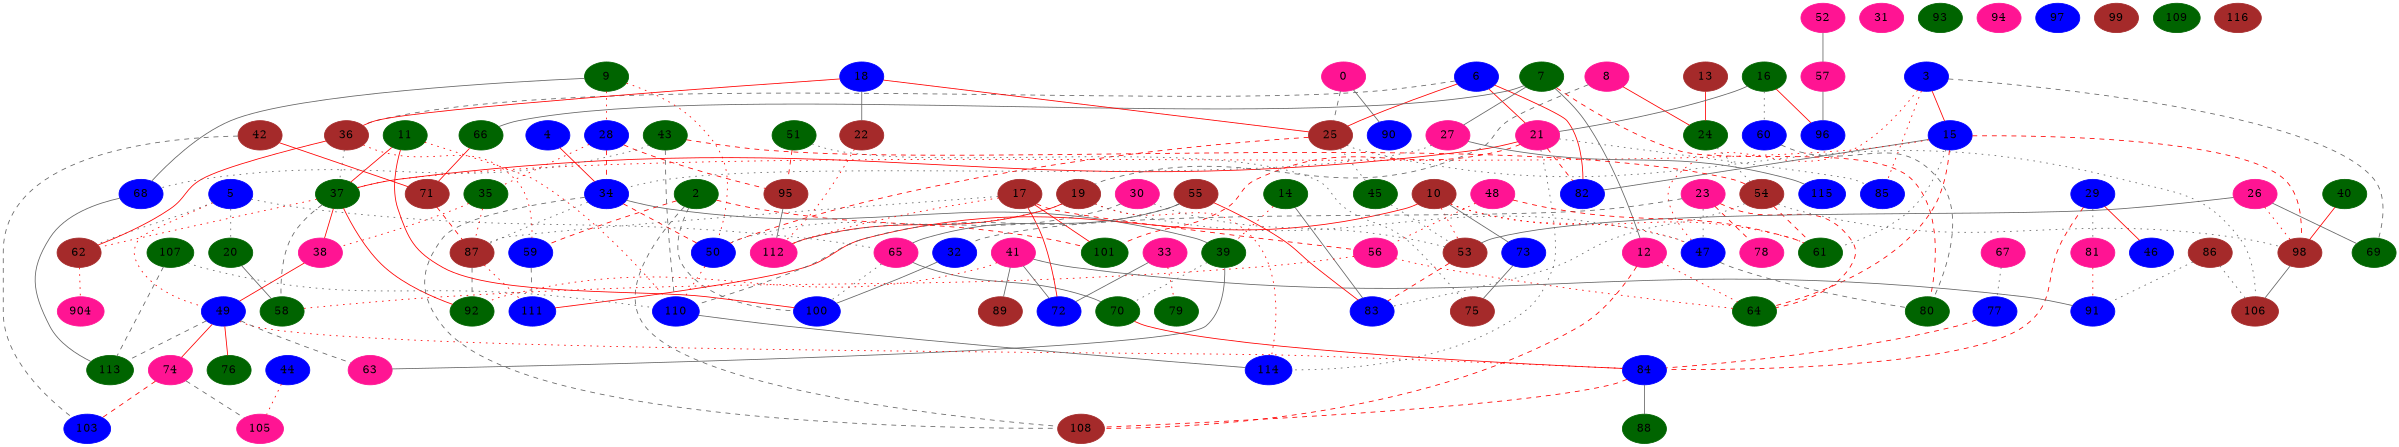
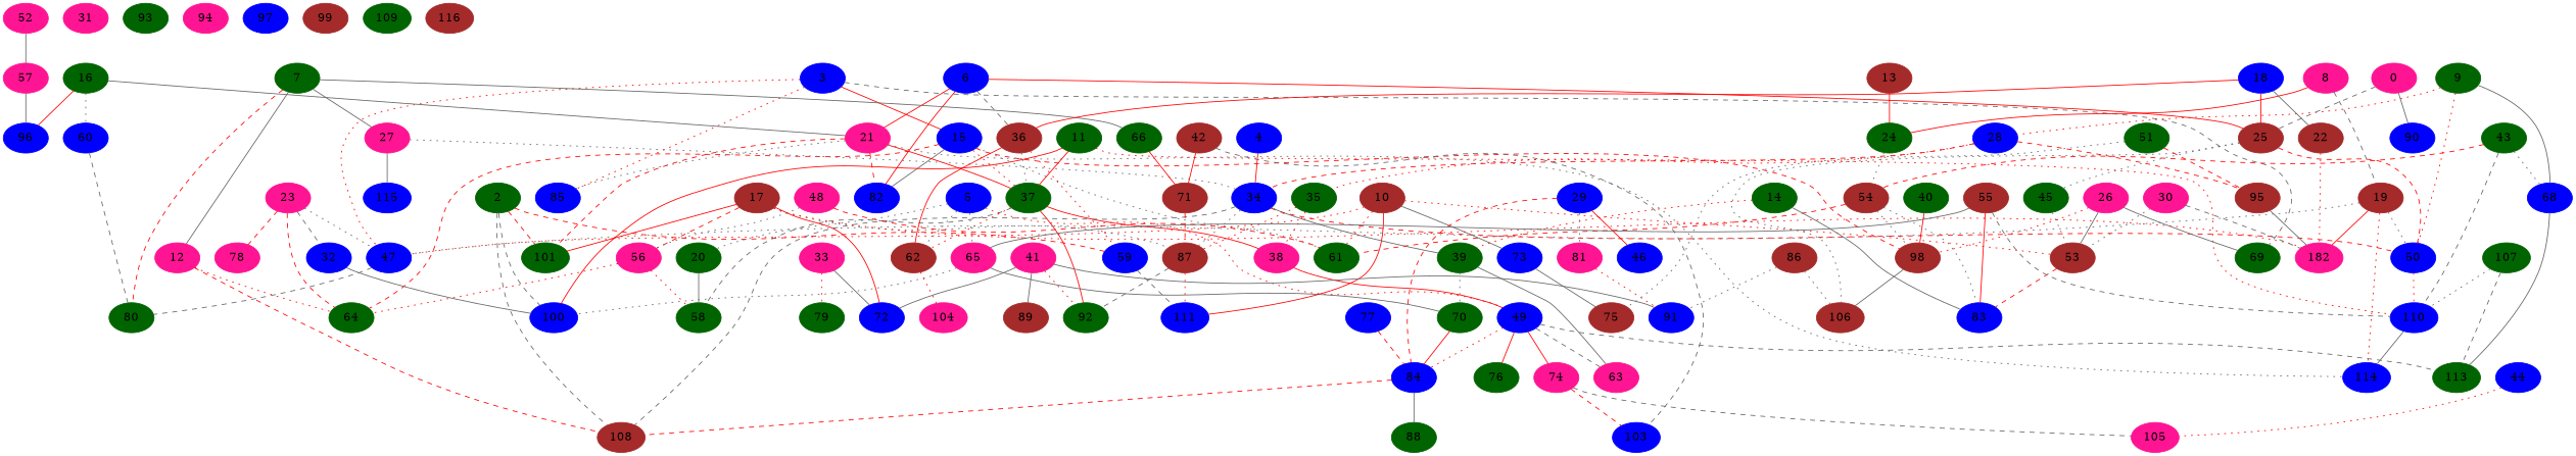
  graph {
    node [color=blue style=filled]
    edge [color=red style=dotted]
    n1 [color=deeppink label=0]
    25 [color=brown]
    90
    50
    45 [color=darkgreen]
    106 [color=brown]
    2 [color=darkgreen]
    59
    100
    101 [color=darkgreen]
    108 [color=brown]
    111
    3
    15
    47
    69 [color=darkgreen]
    85
    82
    61 [color=darkgreen]
    37 [color=darkgreen]
    64 [color=darkgreen]
    98 [color=brown]
    80 [color=darkgreen]
    4
    34
    39 [color=darkgreen]
    87 [color=brown]
    20 [color=darkgreen]
    5
    49
    62 [color=brown]
    65 [color=deeppink]
    58 [color=darkgreen]
    84
    63 [color=deeppink]
    74 [color=deeppink]
    76 [color=darkgreen]
    113 [color=darkgreen]
-   104 [color=deeppink label=904]
+   104 [color=deeppink]
    70 [color=darkgreen]
    6
    21 [color=deeppink]
    36 [color=brown]
    114
    7 [color=darkgreen]
    12 [color=deeppink]
    27 [color=deeppink]
    66 [color=darkgreen]
    115
    71 [color=brown]
    8 [color=deeppink]
    19 [color=brown]
    24 [color=darkgreen]
-   112 [color=deeppink]
+   112 [color=deeppink label=182]
    54 [color=brown]
    9 [color=darkgreen]
    28
    68
    35 [color=darkgreen]
    95 [color=brown]
    110
    10 [color=brown]
    53 [color=brown]
    73
    83
    75 [color=brown]
    11 [color=darkgreen]
    38 [color=deeppink]
    92 [color=darkgreen]
    13 [color=brown]
    14 [color=darkgreen]
    16 [color=darkgreen]
    60
    96
    17 [color=brown]
    56 [color=deeppink]
    72
    18
    22 [color=brown]
    23 [color=deeppink]
    32
    78 [color=deeppink]
    26 [color=deeppink]
    29
    46
    81 [color=deeppink]
    91
    88 [color=darkgreen]
    30 [color=deeppink]
    31 [color=deeppink]
    33 [color=deeppink]
    79 [color=darkgreen]
    40 [color=darkgreen]
    41 [color=deeppink]
    89 [color=brown]
    42 [color=brown]
    103
    43 [color=darkgreen]
    105 [color=deeppink]
    44
    48 [color=deeppink]
    51 [color=darkgreen]
    52 [color=deeppink]
    57 [color=deeppink]
    55 [color=brown]
-   67 [color=deeppink]
    77
    86 [color=brown]
    93 [color=darkgreen]
    94 [color=deeppink]
    97
    99 [color=brown]
    107 [color=darkgreen]
    109 [color=darkgreen]
    116 [color=brown]
    n1 -- 25 [color=gray40 style=dashed]
    n1 -- 90 [color=gray40 style=solid]
    25 -- 50 [style=dashed]
    25 -- 45 [color=gray40]
    25 -- 106 [color=gray40]
    50 -- 110
    45 -- 53 [color=gray40]
    2 -- 59 [style=dashed]
    2 -- 100 [color=gray40 style=dashed]
    2 -- 101 [style=dashed]
    2 -- 108 [color=gray40 style=dashed]
    59 -- 111 [color=gray40 style=dashed]
    3 -- 15 [style=solid]
    3 -- 47
    3 -- 69 [color=gray40 style=dashed]
    3 -- 85
    15 -- 82 [color=gray40 style=solid]
    15 -- 61 [color=gray40]
    15 -- 37
    15 -- 64 [style=dashed]
    15 -- 98 [style=dashed]
    47 -- 80 [color=gray40 style=dashed]
    37 -- 62
    37 -- 58 [color=gray40 style=dashed]
    37 -- 38 [style=solid]
    37 -- 92 [style=solid]
    98 -- 106 [color=gray40 style=solid]
    4 -- 34 [style=solid]
    34 -- 50 [style=dashed]
    34 -- 108 [color=gray40 style=dashed]
    34 -- 39 [color=gray40 style=solid]
    34 -- 87 [color=gray40]
    39 -- 63 [color=gray40 style=solid]
    39 -- 70 [color=gray40]
    87 -- 111
    87 -- 92 [color=gray40 style=dashed]
    20 -- 58 [color=gray40 style=solid]
    5 -- 20 [color=gray40]
    5 -- 49
    5 -- 62 [color=gray40]
    5 -- 65 [color=gray40]
    49 -- 84
    49 -- 63 [color=gray40 style=dashed]
    49 -- 74 [style=solid]
    49 -- 76 [style=solid]
    49 -- 113 [color=gray40 style=dashed]
    62 -- 104
    65 -- 100 [color=gray40]
    65 -- 70 [color=gray40 style=solid]
    84 -- 108 [style=dashed]
    84 -- 88 [color=gray40 style=solid]
    74 -- 103 [style=dashed]
    74 -- 105 [color=gray40 style=dashed]
    70 -- 84 [style=solid]
    6 -- 25 [style=solid]
    6 -- 82 [style=solid]
    6 -- 21 [style=solid]
    6 -- 36 [color=gray40 style=dashed]
    21 -- 101 [style=dashed]
    21 -- 85 [color=gray40]
    21 -- 82 [style=dashed]
    21 -- 37 [style=solid]
    21 -- 114 [color=gray40]
    36 -- 59
    36 -- 37 [color=gray40]
    36 -- 62 [style=solid]
    7 -- 80 [style=dashed]
    7 -- 12 [color=gray40 style=solid]
    7 -- 27 [color=gray40 style=solid]
    7 -- 66 [color=gray40 style=solid]
    12 -- 108 [style=dashed]
    12 -- 64
    27 -- 34 [color=gray40]
    27 -- 115 [color=gray40 style=solid]
    66 -- 71 [style=solid]
    71 -- 87 [style=dashed]
    8 -- 19 [color=gray40 style=dashed]
    8 -- 24 [style=solid]
    19 -- 50 [color=gray40]
    19 -- 47 [color=gray40]
    19 -- 114
    19 -- 112 [style=solid]
    24 -- 54 [color=gray40]
    54 -- 61 [style=dashed]
    54 -- 98 [color=gray40]
    54 -- 83 [color=gray40]
    9 -- 50
    9 -- 28
    9 -- 68 [color=gray40 style=solid]
    28 -- 34 [style=dashed]
    28 -- 35
    28 -- 95 [style=dashed]
    68 -- 113 [color=gray40 style=solid]
    35 -- 87
    35 -- 38
    95 -- 112 [color=gray40 style=solid]
    110 -- 114 [color=gray40 style=solid]
    10 -- 111 [style=solid]
    10 -- 47
    10 -- 61
    10 -- 53
    10 -- 73 [color=gray40 style=solid]
    53 -- 83 [style=dashed]
    73 -- 75 [color=gray40 style=solid]
    11 -- 100 [style=solid]
    11 -- 37 [style=solid]
    11 -- 110
    38 -- 49 [style=solid]
    13 -- 24 [style=solid]
    14 -- 39
    14 -- 83 [color=gray40 style=solid]
    16 -- 21 [color=gray40 style=solid]
    16 -- 60 [color=gray40]
    16 -- 96 [style=solid]
    60 -- 80 [color=gray40 style=dashed]
    17 -- 101 [style=solid]
    17 -- 87 [color=gray40]
    17 -- 112
    17 -- 56 [style=dashed]
    17 -- 72 [style=solid]
    56 -- 64
    56 -- 58
    18 -- 25 [style=solid]
    18 -- 36 [style=solid]
    18 -- 22 [color=gray40 style=solid]
    22 -- 112
    23 -- 47 [color=gray40]
    23 -- 64 [style=dashed]
    23 -- 32 [color=gray40 style=dashed]
    23 -- 78 [style=dashed]
    32 -- 100 [color=gray40 style=solid]
    26 -- 69 [color=gray40 style=solid]
    26 -- 98
    26 -- 53 [color=gray40 style=solid]
    29 -- 84 [style=dashed]
    29 -- 46 [style=solid]
    29 -- 81 [color=gray40]
    81 -- 91
    30 -- 112 [color=gray40 style=dashed]
    30 -- 53 [color=gray40]
    33 -- 72 [color=gray40 style=solid]
    33 -- 79
    40 -- 98 [style=solid]
    41 -- 92
    41 -- 72 [color=gray40 style=solid]
    41 -- 91 [color=gray40 style=solid]
    41 -- 89 [color=gray40 style=solid]
    42 -- 71 [style=solid]
    42 -- 103 [color=gray40 style=dashed]
    43 -- 54 [style=dashed]
    43 -- 68 [color=gray40]
    43 -- 110 [color=gray40 style=dashed]
    44 -- 105
    48 -- 61 [style=dashed]
-   48 -- 56
+   48 -- 56 [color=gray40]
    51 -- 95 [style=dashed]
    51 -- 75 [color=gray40]
    52 -- 57 [color=gray40 style=solid]
    57 -- 96 [color=gray40 style=solid]
    55 -- 65 [color=gray40 style=solid]
    55 -- 110 [color=gray40 style=dashed]
    55 -- 83 [style=solid]
-   67 -- 77 [color=gray40]
    77 -- 84 [style=dashed]
    86 -- 106 [color=gray40]
    86 -- 91 [color=gray40]
    107 -- 113 [color=gray40 style=dashed]
    107 -- 110 [color=gray40]
  }
